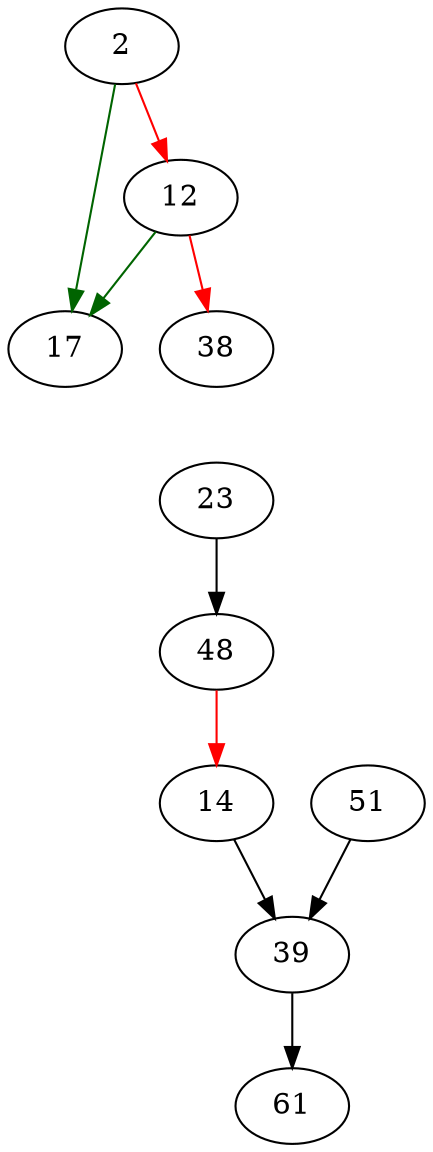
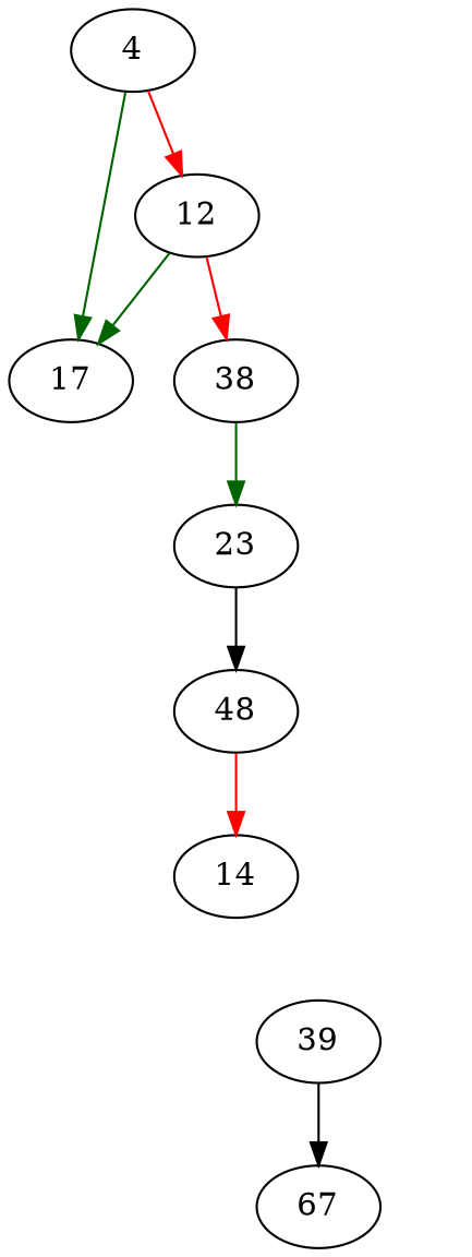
  strict digraph {
-   2 [entry=true]
+   2 [entry=true label=4]
    17
    12
    n4 [label=38]
    23
    48
    n7 [label=14]
    n8 [label=39]
-   51
-   61
+   61 [label=67]
    2 -> 17 [color=darkgreen cond=true]
    2 -> 12 [color=red cond=false]
    12 -> 17 [color=darkgreen cond=true]
    12 -> n4 [color=red cond=false]
+   n4 -> 23 [color=darkgreen cond=true]
    23 -> 48
    48 -> n7 [color=red cond=false]
-   n7 -> n8
    n8 -> 61
-   51 -> n8
  }
